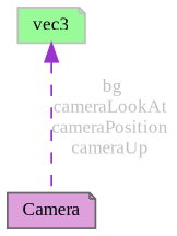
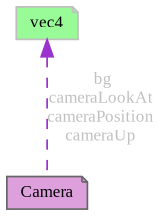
  digraph {
    fontname="Liberation Serif"
    node [fontname="Liberation Serif" fontsize=10 shape=note style=filled]
    n1 [color=gray40 fillcolor=plum fontcolor=black height=0.2 label=Camera width=0.4]
-   n2 [color=grey75 fillcolor=palegreen height=0.2 label=vec3 width=0.4]
+   n2 [color=grey75 fillcolor=palegreen height=0.2 label=vec4 width=0.4]
    n2 -> n1 [color=darkorchid3 dir=back fontcolor=grey fontname="Liberation Serif" fontsize=10 label=" bg\ncameraLookAt\ncameraPosition\ncameraUp" labelfontname=Helvetica labelfontsize=10 style=dashed]
  }
